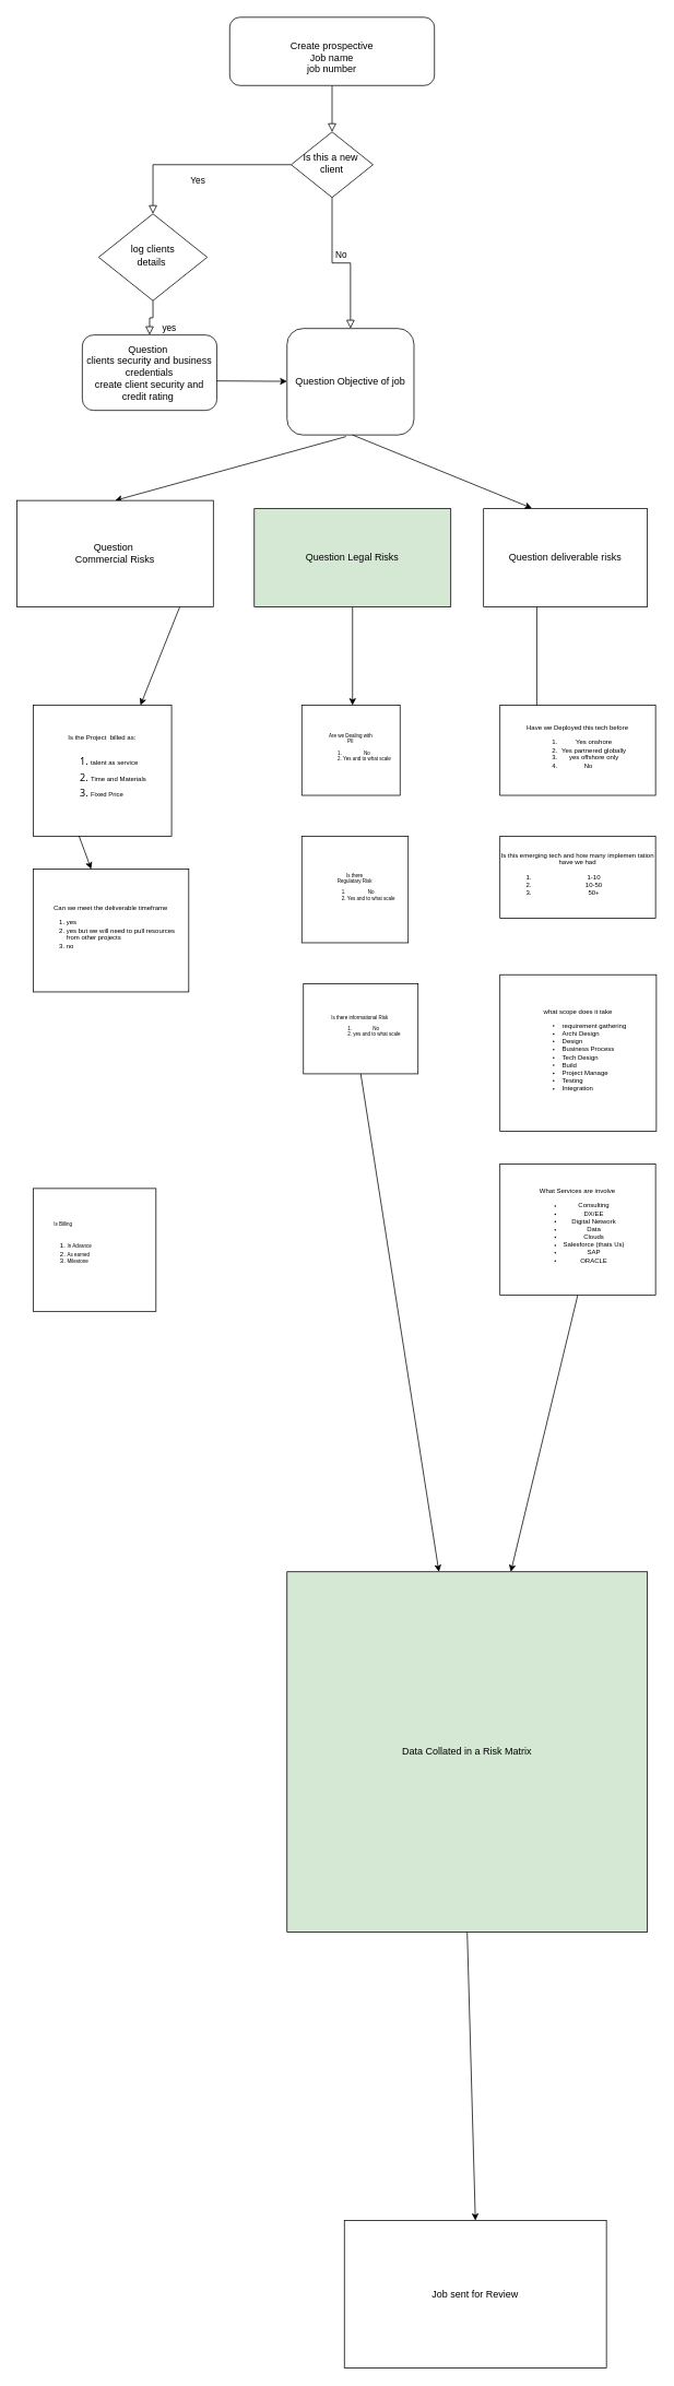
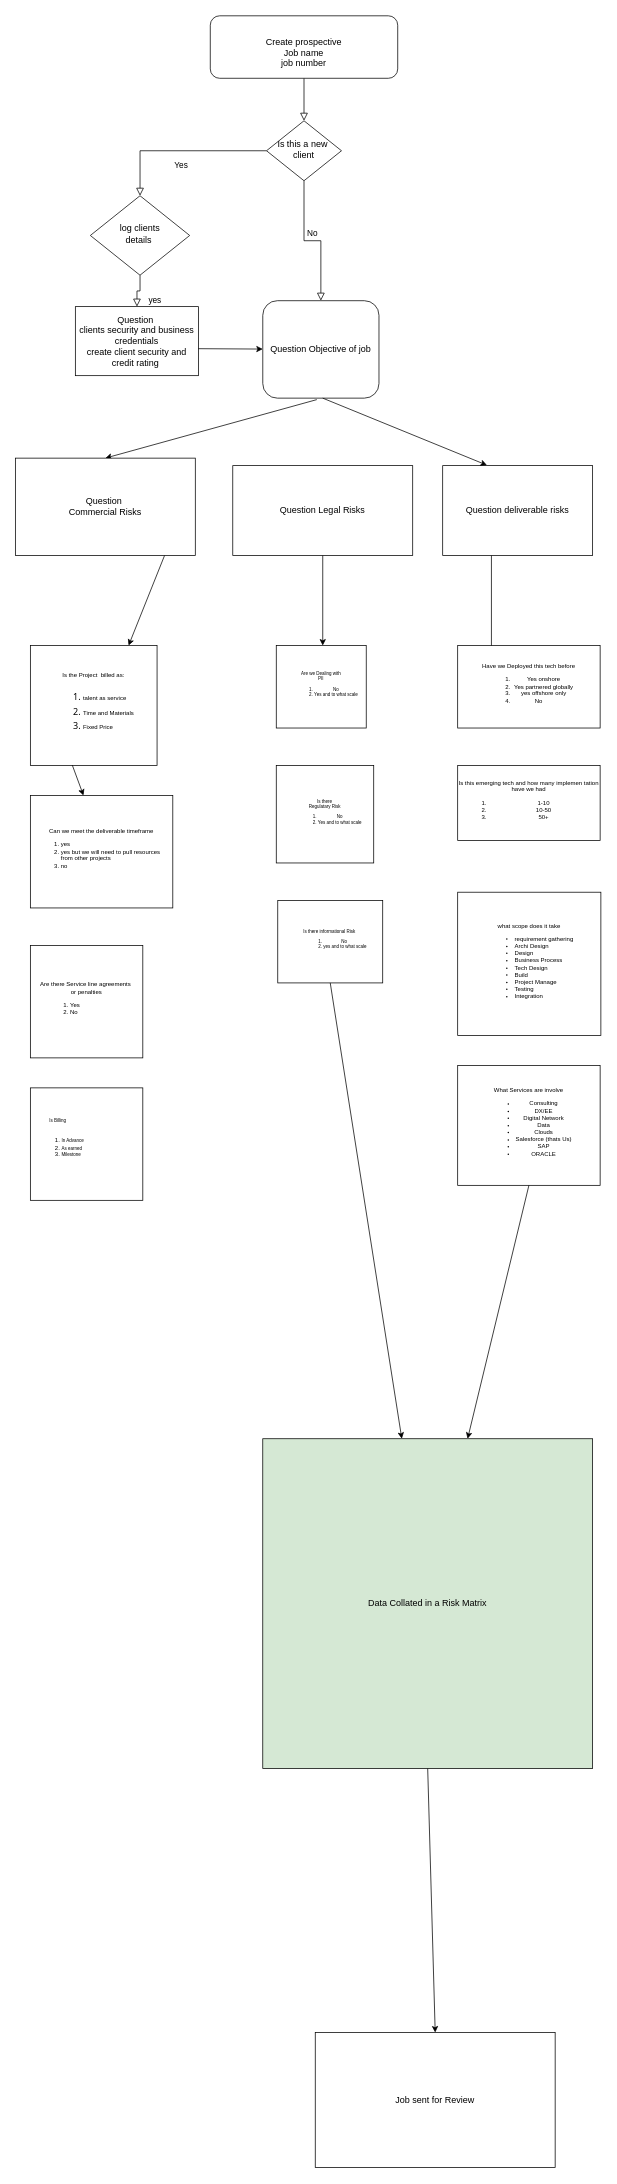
  <mxCell id="0" />
  <mxCell id="1" parent="0" />
  <mxCell id="2" value="" style="rounded=0;html=1;jettySize=auto;orthogonalLoop=1;fontSize=11;endArrow=block;endFill=0;endSize=8;strokeWidth=1;shadow=0;labelBackgroundColor=none;edgeStyle=orthogonalEdgeStyle;" parent="1" source="3" target="6" edge="1"><mxGeometry relative="1" as="geometry"><Array as="points"><mxPoint x="405" y="200" /></Array></mxGeometry></mxCell>
  <mxCell id="3" value="&lt;br&gt;Create prospective&lt;br&gt;Job name&lt;br&gt;job number" style="rounded=1;whiteSpace=wrap;html=1;fontSize=12;glass=0;strokeWidth=1;shadow=0;" parent="1" vertex="1"><mxGeometry x="280" width="250" height="83.34" as="geometry" y="20" /></mxCell>
  <mxCell id="4" value="Yes" style="rounded=0;html=1;jettySize=auto;orthogonalLoop=1;fontSize=11;endArrow=block;endFill=0;endSize=8;strokeWidth=1;shadow=0;labelBackgroundColor=none;edgeStyle=orthogonalEdgeStyle;" parent="1" source="6" target="9" edge="1"><mxGeometry y="20" relative="1" as="geometry"><mxPoint as="offset" /></mxGeometry></mxCell>
  <mxCell id="5" value="No" style="edgeStyle=orthogonalEdgeStyle;rounded=0;html=1;jettySize=auto;orthogonalLoop=1;fontSize=11;endArrow=block;endFill=0;endSize=8;strokeWidth=1;shadow=0;labelBackgroundColor=none;" parent="1" source="6" target="7" edge="1"><mxGeometry y="10" relative="1" as="geometry"><mxPoint as="offset" /></mxGeometry></mxCell>
  <mxCell id="6" value="Is this a new&amp;nbsp;&lt;br&gt;client" style="rhombus;whiteSpace=wrap;html=1;shadow=0;fontFamily=Helvetica;fontSize=12;align=center;strokeWidth=1;spacing=6;spacingTop=-4;" parent="1" vertex="1"><mxGeometry x="355" y="160" width="100" height="80" as="geometry" /></mxCell>
  <mxCell id="7" value="Question Objective of job" style="rounded=1;whiteSpace=wrap;html=1;fontSize=12;glass=0;strokeWidth=1;shadow=0;" parent="1" vertex="1"><mxGeometry x="350" y="400" width="155" height="130" as="geometry" /></mxCell>
  <mxCell id="8" value="yes" style="rounded=0;html=1;jettySize=auto;orthogonalLoop=1;fontSize=11;endArrow=block;endFill=0;endSize=8;strokeWidth=1;shadow=0;labelBackgroundColor=none;edgeStyle=orthogonalEdgeStyle;" parent="1" source="9" target="10" edge="1"><mxGeometry x="0.622" y="24" relative="1" as="geometry"><mxPoint as="offset" /></mxGeometry></mxCell>
  <mxCell id="9" value="log clients&lt;br&gt;details&amp;nbsp;" style="rhombus;whiteSpace=wrap;html=1;shadow=0;fontFamily=Helvetica;fontSize=12;align=center;strokeWidth=1;spacing=6;spacingTop=-4;" parent="1" vertex="1"><mxGeometry x="120" y="260" width="132.5" height="106" as="geometry" /></mxCell>
- <mxCell id="10" value="Question&amp;nbsp;&lt;br&gt;clients security and business credentials&lt;br&gt;create client security and credit rating&amp;nbsp;" style="rounded=1;whiteSpace=wrap;html=1;fontSize=12;glass=0;strokeWidth=1;shadow=0;" parent="1" vertex="1"><mxGeometry x="100" y="407.92" width="164.38" height="92.08" as="geometry" /></mxCell>
+ <mxCell id="10" value="Question&amp;nbsp;&lt;br&gt;clients security and business credentials&lt;br&gt;create client security and credit rating&amp;nbsp;" style="whiteSpace=wrap;html=1;fontSize=12;glass=0;strokeWidth=1;shadow=0;rounded=0;" parent="1" vertex="1"><mxGeometry x="100" y="407.92" width="164.38" height="92.08" as="geometry" /></mxCell>
  <mxCell id="11" value="" style="endArrow=classic;html=1;rounded=0;exitX=0.998;exitY=0.609;exitDx=0;exitDy=0;exitPerimeter=0;" edge="1" parent="1" source="10" target="7"><mxGeometry width="50" height="50" relative="1" as="geometry"><mxPoint x="260" y="500" as="sourcePoint" /><mxPoint x="310" y="450" as="targetPoint" /></mxGeometry></mxCell>
  <mxCell id="12" value="" style="endArrow=classic;html=1;rounded=0;entryX=0.5;entryY=0;entryDx=0;entryDy=0;exitX=0.465;exitY=1.015;exitDx=0;exitDy=0;exitPerimeter=0;" edge="1" parent="1" source="7" target="16"><mxGeometry width="50" height="50" relative="1" as="geometry"><mxPoint x="400" y="590" as="sourcePoint" /><mxPoint x="100.9" y="616.88" as="targetPoint" /></mxGeometry></mxCell>
  <mxCell id="13" style="edgeStyle=orthogonalEdgeStyle;rounded=0;orthogonalLoop=1;jettySize=auto;html=1;" edge="1" parent="1"><mxGeometry relative="1" as="geometry"><mxPoint x="452.5" y="970" as="targetPoint" /><mxPoint x="452.5" y="940" as="sourcePoint" /></mxGeometry></mxCell>
- <mxCell id="14" value="Question Legal Risks" style="rounded=0;whiteSpace=wrap;html=1;fillColor=#d5e8d4;" vertex="1" parent="1"><mxGeometry x="310" y="620" width="240" height="120" as="geometry" /></mxCell>
+ <mxCell id="14" value="Question Legal Risks" style="rounded=0;whiteSpace=wrap;html=1;" vertex="1" parent="1"><mxGeometry x="310" y="620" width="240" height="120" as="geometry" /></mxCell>
  <mxCell id="15" value="Question deliverable risks" style="rounded=0;whiteSpace=wrap;html=1;" vertex="1" parent="1"><mxGeometry x="590" y="620" width="200" height="120" as="geometry" /></mxCell>
  <mxCell id="16" value="Question&amp;nbsp;&lt;br&gt;Commercial Risks" style="rounded=0;whiteSpace=wrap;html=1;" vertex="1" parent="1"><mxGeometry x="20" y="610" width="240" height="130" as="geometry" /></mxCell>
  <mxCell id="17" value="" style="endArrow=classic;html=1;rounded=0;entryX=0.295;entryY=-0.005;entryDx=0;entryDy=0;entryPerimeter=0;" edge="1" parent="1" target="15"><mxGeometry width="50" height="50" relative="1" as="geometry"><mxPoint x="430" y="530" as="sourcePoint" /><mxPoint x="650" y="560" as="targetPoint" /></mxGeometry></mxCell>
  <mxCell id="18" value="Data Collated in a Risk Matrix" style="whiteSpace=wrap;html=1;aspect=fixed;fillColor=#d5e8d4;" vertex="1" parent="1"><mxGeometry x="350" y="1918" width="440" height="440" as="geometry" /></mxCell>
  <mxCell id="19" value="" style="endArrow=classic;html=1;rounded=0;exitX=0.829;exitY=1;exitDx=0;exitDy=0;exitPerimeter=0;" edge="1" parent="1" source="16"><mxGeometry width="50" height="50" relative="1" as="geometry"><mxPoint x="210" y="1140" as="sourcePoint" /><mxPoint x="171" y="860" as="targetPoint" /></mxGeometry></mxCell>
  <mxCell id="20" value="" style="endArrow=classic;html=1;rounded=0;" edge="1" parent="1" source="14"><mxGeometry width="50" height="50" relative="1" as="geometry"><mxPoint x="420" y="1110" as="sourcePoint" /><mxPoint x="430" y="860" as="targetPoint" /></mxGeometry></mxCell>
  <mxCell id="21" value="" style="endArrow=classic;html=1;rounded=0;exitX=0.325;exitY=1;exitDx=0;exitDy=0;exitPerimeter=0;" edge="1" parent="1" source="15"><mxGeometry width="50" height="50" relative="1" as="geometry"><mxPoint x="550" y="1130" as="sourcePoint" /><mxPoint x="655" y="870" as="targetPoint" /></mxGeometry></mxCell>
  <mxCell id="22" value="Job sent for Review" style="rounded=0;whiteSpace=wrap;html=1;" vertex="1" parent="1"><mxGeometry x="420" y="2710" width="320" height="180" as="geometry" /></mxCell>
  <mxCell id="23" value="" style="endArrow=classic;html=1;rounded=0;entryX=0.5;entryY=0;entryDx=0;entryDy=0;exitX=0.5;exitY=1;exitDx=0;exitDy=0;" edge="1" parent="1" source="18" target="22"><mxGeometry width="50" height="50" relative="1" as="geometry"><mxPoint x="460" y="1690" as="sourcePoint" /><mxPoint x="510" y="1640" as="targetPoint" /></mxGeometry></mxCell>
  <mxCell id="24" value="&lt;div class=&quot;OutlineElement Ltr  BCX0 SCXW264903473&quot; style=&quot;margin: 0px ; padding: 0px ; overflow: visible ; cursor: text ; clear: both ; position: relative ; direction: ltr ; font-family: &amp;#34;segoe ui&amp;#34; , &amp;#34;segoe ui web&amp;#34; , &amp;#34;arial&amp;#34; , &amp;#34;verdana&amp;#34; , sans-serif ; background-color: rgb(255 , 255 , 255)&quot;&gt;&lt;p class=&quot;Paragraph SCXW264903473 BCX0&quot; style=&quot;margin: 0px ; padding: 0px ; overflow-wrap: break-word ; vertical-align: baseline ; background-color: transparent&quot;&gt;&lt;font style=&quot;font-size: 8px&quot;&gt;&lt;span lang=&quot;EN-AU&quot; class=&quot;TextRun SCXW264903473 BCX0&quot; style=&quot;margin: 0px ; padding: 0px ; line-height: 19.425px ; font-family: &amp;#34;calibri&amp;#34; , &amp;#34;calibri_embeddedfont&amp;#34; , &amp;#34;calibri_msfontservice&amp;#34; , sans-serif&quot;&gt;Is the Project&amp;nbsp; billed as:&lt;/span&gt;&lt;/font&gt;&lt;/p&gt;&lt;p class=&quot;Paragraph SCXW264903473 BCX0&quot; style=&quot;margin: 0px ; padding: 0px ; overflow-wrap: break-word ; vertical-align: baseline ; background-color: transparent&quot;&gt;&lt;ol&gt;&lt;li style=&quot;text-align: left&quot;&gt;&lt;font style=&quot;font-size: 8px&quot;&gt;&lt;span lang=&quot;EN-AU&quot; class=&quot;TextRun SCXW264903473 BCX0&quot; style=&quot;margin: 0px ; padding: 0px ; line-height: 19.425px ; font-family: &amp;#34;calibri&amp;#34; , &amp;#34;calibri_embeddedfont&amp;#34; , &amp;#34;calibri_msfontservice&amp;#34; , sans-serif&quot;&gt;talent as service&lt;/span&gt;&lt;/font&gt;&lt;/li&gt;&lt;li style=&quot;text-align: left&quot;&gt;&lt;font style=&quot;font-size: 8px&quot;&gt;&lt;span lang=&quot;EN-AU&quot; class=&quot;TextRun SCXW264903473 BCX0&quot; style=&quot;margin: 0px ; padding: 0px ; line-height: 19.425px ; font-family: &amp;#34;calibri&amp;#34; , &amp;#34;calibri_embeddedfont&amp;#34; , &amp;#34;calibri_msfontservice&amp;#34; , sans-serif&quot;&gt;Time and Materials&lt;/span&gt;&lt;/font&gt;&lt;/li&gt;&lt;li style=&quot;text-align: left&quot;&gt;&lt;font style=&quot;font-size: 8px&quot;&gt;&lt;span lang=&quot;EN-AU&quot; class=&quot;TextRun SCXW264903473 BCX0&quot; style=&quot;margin: 0px ; padding: 0px ; line-height: 19.425px ; font-family: &amp;#34;calibri&amp;#34; , &amp;#34;calibri_embeddedfont&amp;#34; , &amp;#34;calibri_msfontservice&amp;#34; , sans-serif&quot;&gt;Fixed Price&lt;/span&gt;&lt;/font&gt;&lt;/li&gt;&lt;/ol&gt;&lt;/p&gt;&lt;/div&gt;" style="rounded=0;whiteSpace=wrap;html=1;align=center;" vertex="1" parent="1"><mxGeometry x="40" y="860" width="169" height="160" as="geometry" /></mxCell>
  <mxCell id="25" value="Can we meet the deliverable timeframe&lt;br&gt;&lt;ol&gt;&lt;li style=&quot;text-align: left&quot;&gt;yes&amp;nbsp;&lt;/li&gt;&lt;li style=&quot;text-align: left&quot;&gt;yes but we will need to pull resources from other projects&lt;/li&gt;&lt;li style=&quot;text-align: left&quot;&gt;no&lt;/li&gt;&lt;/ol&gt;" style="whiteSpace=wrap;html=1;aspect=fixed;fontSize=8;align=center;" vertex="1" parent="1"><mxGeometry x="40" y="1060" width="190" height="150" as="geometry" /></mxCell>
  <mxCell id="26" value="" style="endArrow=classic;html=1;rounded=0;fontSize=8;exitX=0.331;exitY=0.997;exitDx=0;exitDy=0;exitPerimeter=0;entryX=0.373;entryY=0;entryDx=0;entryDy=0;entryPerimeter=0;" edge="1" parent="1" source="24" target="25"><mxGeometry width="50" height="50" relative="1" as="geometry"><mxPoint x="90" y="1070" as="sourcePoint" /><mxPoint x="140" y="1020" as="targetPoint" /></mxGeometry></mxCell>
+ <mxCell id="27" value="Are there Service line agreements&amp;nbsp;&lt;br&gt;or penalties&lt;br&gt;&lt;div style=&quot;text-align: left&quot;&gt;&lt;ol&gt;&lt;li&gt;&lt;span style=&quot;font-size: 8px&quot;&gt;Yes&amp;nbsp;&lt;/span&gt;&lt;/li&gt;&lt;li&gt;No&lt;/li&gt;&lt;/ol&gt;&lt;/div&gt;" style="whiteSpace=wrap;html=1;aspect=fixed;fontSize=8;align=center;" vertex="1" parent="1"><mxGeometry x="40" y="1260" width="150" height="150" as="geometry" /></mxCell>
  <mxCell id="28" value="&lt;div style=&quot;text-align: center&quot;&gt;&lt;span&gt;&lt;font style=&quot;font-size: 6px&quot;&gt;Is Billing&lt;/font&gt;&lt;/span&gt;&lt;/div&gt;&lt;font style=&quot;font-size: 8px&quot;&gt;&lt;br&gt;&lt;/font&gt;&lt;ol&gt;&lt;li&gt;&lt;font style=&quot;font-size: 6px&quot;&gt;In Advance&lt;/font&gt;&lt;/li&gt;&lt;li&gt;&lt;font style=&quot;font-size: 6px&quot;&gt;As earned&lt;/font&gt;&lt;/li&gt;&lt;li&gt;&lt;font style=&quot;font-size: 6px&quot;&gt;Milestone&amp;nbsp;&lt;br&gt;&lt;br&gt;&lt;/font&gt;&lt;/li&gt;&lt;/ol&gt;" style="whiteSpace=wrap;html=1;aspect=fixed;fontSize=8;align=left;" vertex="1" parent="1"><mxGeometry x="40" y="1450" width="150" height="150" as="geometry" /></mxCell>
  <mxCell id="29" value="Are we Dealing with&lt;br&gt;PII&lt;br&gt;&lt;ol&gt;&lt;li&gt;No&lt;/li&gt;&lt;li&gt;Yes and to what scale&lt;/li&gt;&lt;/ol&gt;" style="rounded=0;whiteSpace=wrap;html=1;fontSize=6;align=center;" vertex="1" parent="1"><mxGeometry x="368" y="860" width="120" height="110" as="geometry" /></mxCell>
  <mxCell id="30" value="Is there&lt;br&gt;Regulatary Risk&lt;br&gt;&lt;ol&gt;&lt;li&gt;No&lt;/li&gt;&lt;li&gt;Yes and to what scale&lt;/li&gt;&lt;/ol&gt;" style="whiteSpace=wrap;html=1;aspect=fixed;fontSize=6;align=center;" vertex="1" parent="1"><mxGeometry x="368" y="1020" width="130" height="130" as="geometry" /></mxCell>
  <mxCell id="31" value="Is there informational Risk&amp;nbsp;&lt;br&gt;&lt;ol&gt;&lt;li&gt;No&amp;nbsp;&lt;/li&gt;&lt;li&gt;yes and to what scale&lt;/li&gt;&lt;/ol&gt;" style="rounded=0;whiteSpace=wrap;html=1;fontSize=6;align=center;" vertex="1" parent="1"><mxGeometry x="370" y="1200" width="140" height="110" as="geometry" /></mxCell>
  <mxCell id="32" value="&lt;font style=&quot;font-size: 8px&quot;&gt;Have we Deployed this tech before&lt;br&gt;&lt;ol&gt;&lt;li&gt;&lt;font style=&quot;font-size: 8px&quot;&gt;Yes onshore&lt;/font&gt;&lt;/li&gt;&lt;li&gt;&lt;font style=&quot;font-size: 8px&quot;&gt;Yes partnered globally&lt;/font&gt;&lt;/li&gt;&lt;li&gt;&lt;font style=&quot;font-size: 8px&quot;&gt;yes offshore only&lt;/font&gt;&lt;/li&gt;&lt;li&gt;&lt;font style=&quot;font-size: 8px&quot;&gt;No&amp;nbsp; &amp;nbsp; &amp;nbsp;&amp;nbsp;&lt;/font&gt;&lt;/li&gt;&lt;/ol&gt;&lt;/font&gt;" style="rounded=0;whiteSpace=wrap;html=1;fontSize=6;align=center;" vertex="1" parent="1"><mxGeometry x="610" y="860" width="190" height="110" as="geometry" /></mxCell>
  <mxCell id="33" value="Is this emerging tech and how many implemen tation have we had&lt;br&gt;&lt;ol&gt;&lt;li&gt;1-10&lt;/li&gt;&lt;li&gt;10-50&lt;/li&gt;&lt;li&gt;50+&lt;/li&gt;&lt;/ol&gt;" style="rounded=0;whiteSpace=wrap;html=1;fontSize=8;align=center;" vertex="1" parent="1"><mxGeometry x="610" y="1020" width="190" height="100" as="geometry" /></mxCell>
  <mxCell id="34" value="what scope does it take&lt;br&gt;&lt;ul&gt;&lt;li style=&quot;text-align: left&quot;&gt;requirement gathering&lt;/li&gt;&lt;li style=&quot;text-align: left&quot;&gt;Archi Design&lt;/li&gt;&lt;li style=&quot;text-align: left&quot;&gt;Design&lt;/li&gt;&lt;li style=&quot;text-align: left&quot;&gt;Business Process&lt;/li&gt;&lt;li style=&quot;text-align: left&quot;&gt;Tech Design&lt;/li&gt;&lt;li style=&quot;text-align: left&quot;&gt;Build&lt;/li&gt;&lt;li style=&quot;text-align: left&quot;&gt;Project Manage&lt;/li&gt;&lt;li style=&quot;text-align: left&quot;&gt;Testing&lt;/li&gt;&lt;li style=&quot;text-align: left&quot;&gt;Integration&lt;/li&gt;&lt;/ul&gt;" style="whiteSpace=wrap;html=1;aspect=fixed;fontSize=8;align=center;" vertex="1" parent="1"><mxGeometry x="610" y="1189" width="191" height="191" as="geometry" /></mxCell>
  <mxCell id="35" value="What Services are involve&lt;br&gt;&lt;ul&gt;&lt;li&gt;Consulting&lt;/li&gt;&lt;li&gt;DX/EE&lt;/li&gt;&lt;li&gt;Digital Network&lt;/li&gt;&lt;li&gt;Data&lt;/li&gt;&lt;li&gt;Clouds&lt;/li&gt;&lt;li&gt;Salesforce (thats Us)&lt;/li&gt;&lt;li&gt;SAP&lt;/li&gt;&lt;li&gt;ORACLE&lt;/li&gt;&lt;/ul&gt;" style="rounded=0;whiteSpace=wrap;html=1;fontSize=8;align=center;" vertex="1" parent="1"><mxGeometry x="610" y="1420" width="190" height="160" as="geometry" /></mxCell>
  <mxCell id="36" value="" style="endArrow=classic;html=1;rounded=0;fontSize=8;exitX=0.5;exitY=1;exitDx=0;exitDy=0;" edge="1" parent="1" source="35" target="18"><mxGeometry width="50" height="50" relative="1" as="geometry"><mxPoint x="780" y="1670" as="sourcePoint" /><mxPoint x="1070" y="1310" as="targetPoint" /></mxGeometry></mxCell>
  <mxCell id="37" value="" style="endArrow=classic;html=1;rounded=0;fontSize=8;exitX=0.5;exitY=1;exitDx=0;exitDy=0;" edge="1" parent="1" source="31" target="18"><mxGeometry width="50" height="50" relative="1" as="geometry"><mxPoint x="390" y="1430" as="sourcePoint" /><mxPoint x="480" y="1830" as="targetPoint" /></mxGeometry></mxCell>
